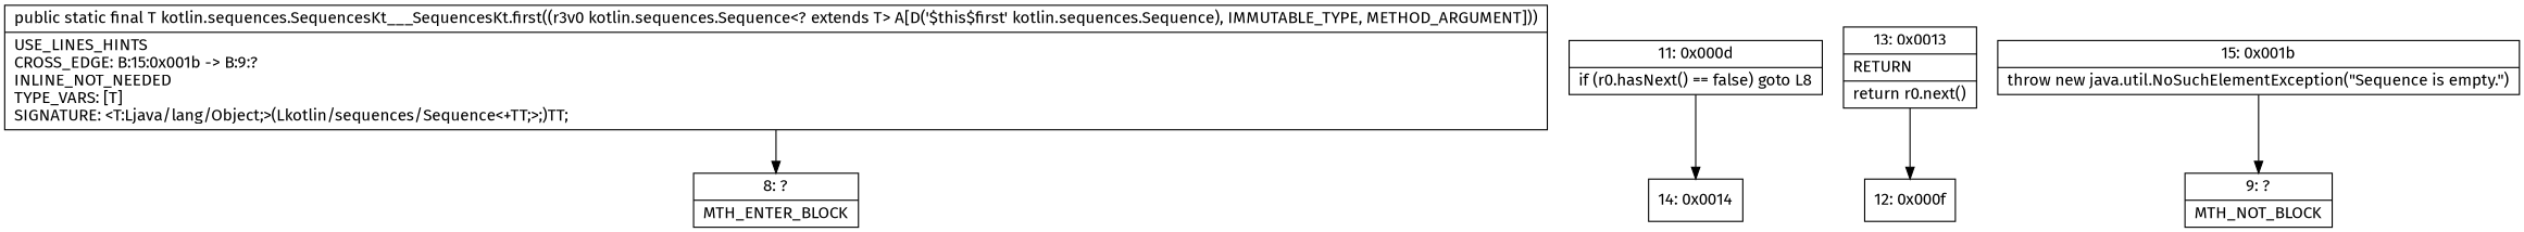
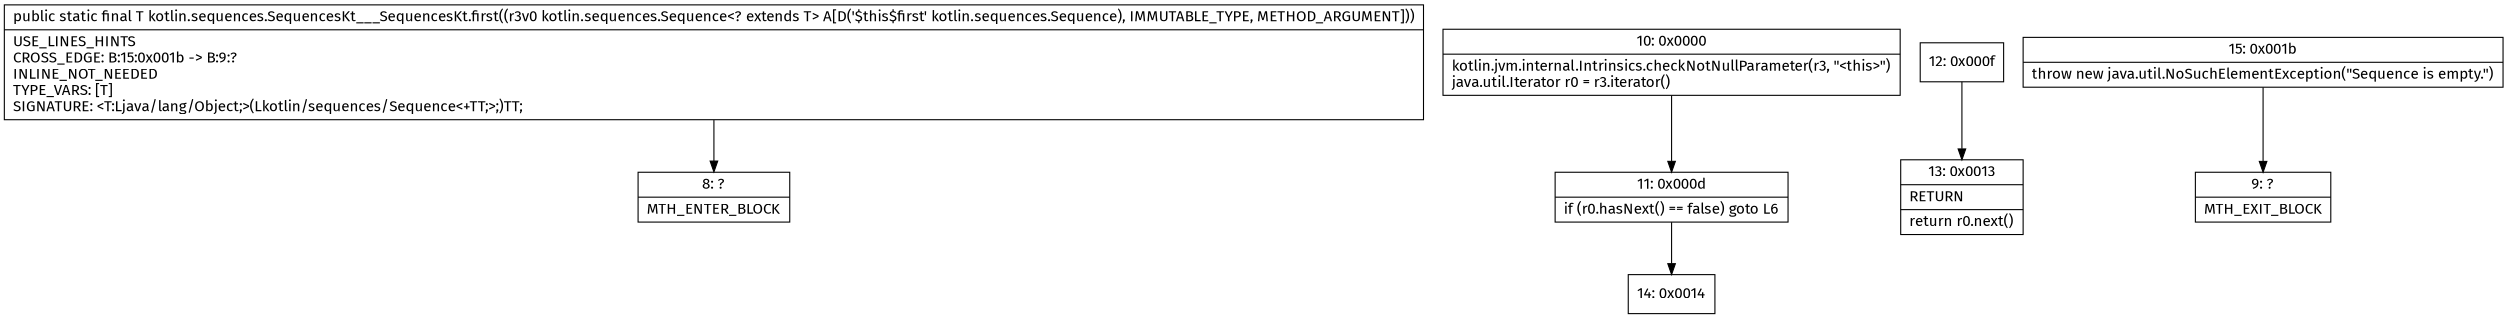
  digraph {
    fontname="Fira Sans"
    node [fontname="Fira Sans" shape=record]
    edge [fontname="Fira Sans"]
    n1 [label="{8\:\ ?|MTH_ENTER_BLOCK\l}"]
-   n3 [label="{11\:\ 0x000d|if (r0.hasNext() == false) goto L8\l}"]
+   n2 [label="{10\:\ 0x0000|kotlin.jvm.internal.Intrinsics.checkNotNullParameter(r3, \"\<this\>\")\ljava.util.Iterator r0 = r3.iterator()\l}"]
+   n3 [label="{11\:\ 0x000d|if (r0.hasNext() == false) goto L6\l}"]
    n4 [label="{14\:\ 0x0014}"]
    n5 [label="{12\:\ 0x000f}"]
    n6 [label="{13\:\ 0x0013|RETURN\l|return r0.next()\l}"]
-   n7 [label="{9\:\ ?|MTH_NOT_BLOCK\l}"]
+   n7 [label="{9\:\ ?|MTH_EXIT_BLOCK\l}"]
    n8 [label="{15\:\ 0x001b|throw new java.util.NoSuchElementException(\"Sequence is empty.\")\l}"]
    n9 [label="{public static final T kotlin.sequences.SequencesKt___SequencesKt.first((r3v0 kotlin.sequences.Sequence\<? extends T\> A[D('$this$first' kotlin.sequences.Sequence), IMMUTABLE_TYPE, METHOD_ARGUMENT]))  | USE_LINES_HINTS\lCROSS_EDGE: B:15:0x001b \-\> B:9:?\lINLINE_NOT_NEEDED\lTYPE_VARS: [T]\lSIGNATURE: \<T:Ljava\/lang\/Object;\>(Lkotlin\/sequences\/Sequence\<+TT;\>;)TT;\l}"]
+   n2 -> n3
    n3 -> n4
-   n6 -> n5
+   n5 -> n6
    n8 -> n7
    n9 -> n1
  }
